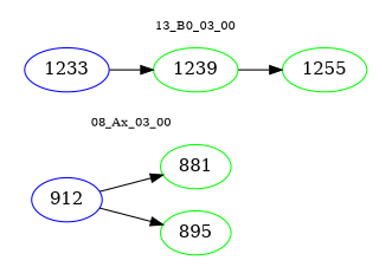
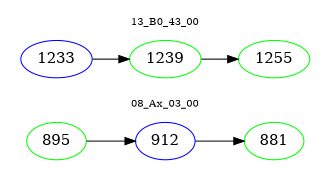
  digraph {
    rankdir=LR
    node [color=green]
    edge [color=black]
    n1 [label=895]
    n2 [label=881]
    n3 [color=blue label=912]
    n4 [label=1239]
    n5 [color=blue label=1233]
    n6 [label=1255]
    subgraph cluster_1 {
      color=white
      fontsize=10
      label="08_Ax_03_00"
      n1
      n2
      n3
    }
    subgraph cluster_2 {
      color=white
      fontsize=10
-     label="13_B0_03_00"
+     label="13_B0_43_00"
      n4
      n5
      n6
    }
-   n3 -> n1
+   n1 -> n3
    n3 -> n2
    n4 -> n6
    n5 -> n4
  }
